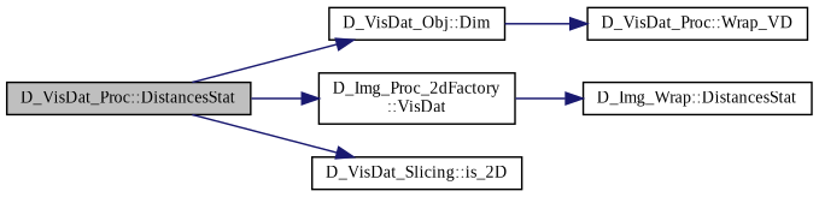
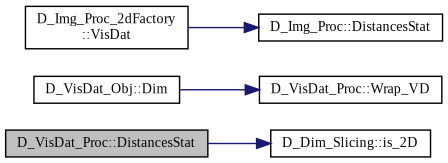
  digraph {
    fontname="Liberation Serif"
    rankdir=LR
    node [color=black fillcolor=white fontname="Liberation Serif" fontsize=10 shape=record style=filled]
    edge [color=midnightblue fontname="Liberation Serif" fontsize=10 labelfontname=Helvetica labelfontsize=10 style=solid]
    n1 [fillcolor=grey75 fontcolor=black height=0.2 label="D_VisDat_Proc::DistancesStat" width=0.4]
    n2 [height=0.2 label="D_VisDat_Obj::Dim" width=0.4]
    n3 [height=0.2 label="D_Img_Proc_2dFactory\l::VisDat" width=0.4]
-   n4 [height=0.2 label="D_VisDat_Slicing::is_2D" width=0.4]
+   n4 [height=0.2 label="D_Dim_Slicing::is_2D" width=0.4]
    n5 [height=0.2 label="D_VisDat_Proc::Wrap_VD" width=0.4]
-   n6 [height=0.2 label="D_Img_Wrap::DistancesStat" width=0.4]
-   n1 -> n2
-   n1 -> n3
+   n6 [height=0.2 label="D_Img_Proc::DistancesStat" width=0.4]
    n1 -> n4
    n2 -> n5
    n3 -> n6
  }
